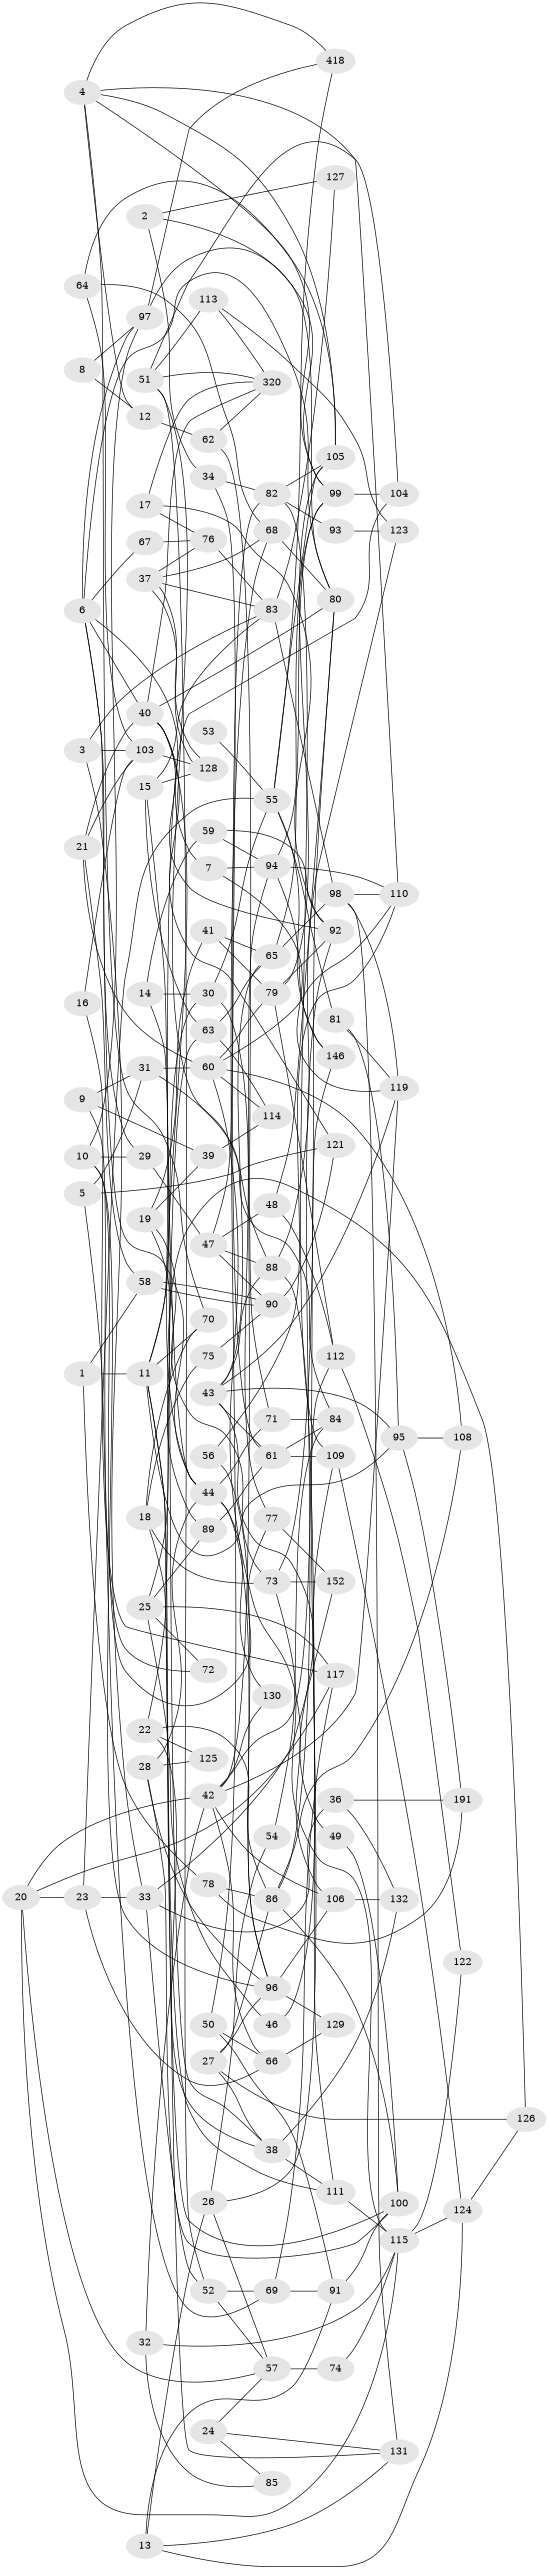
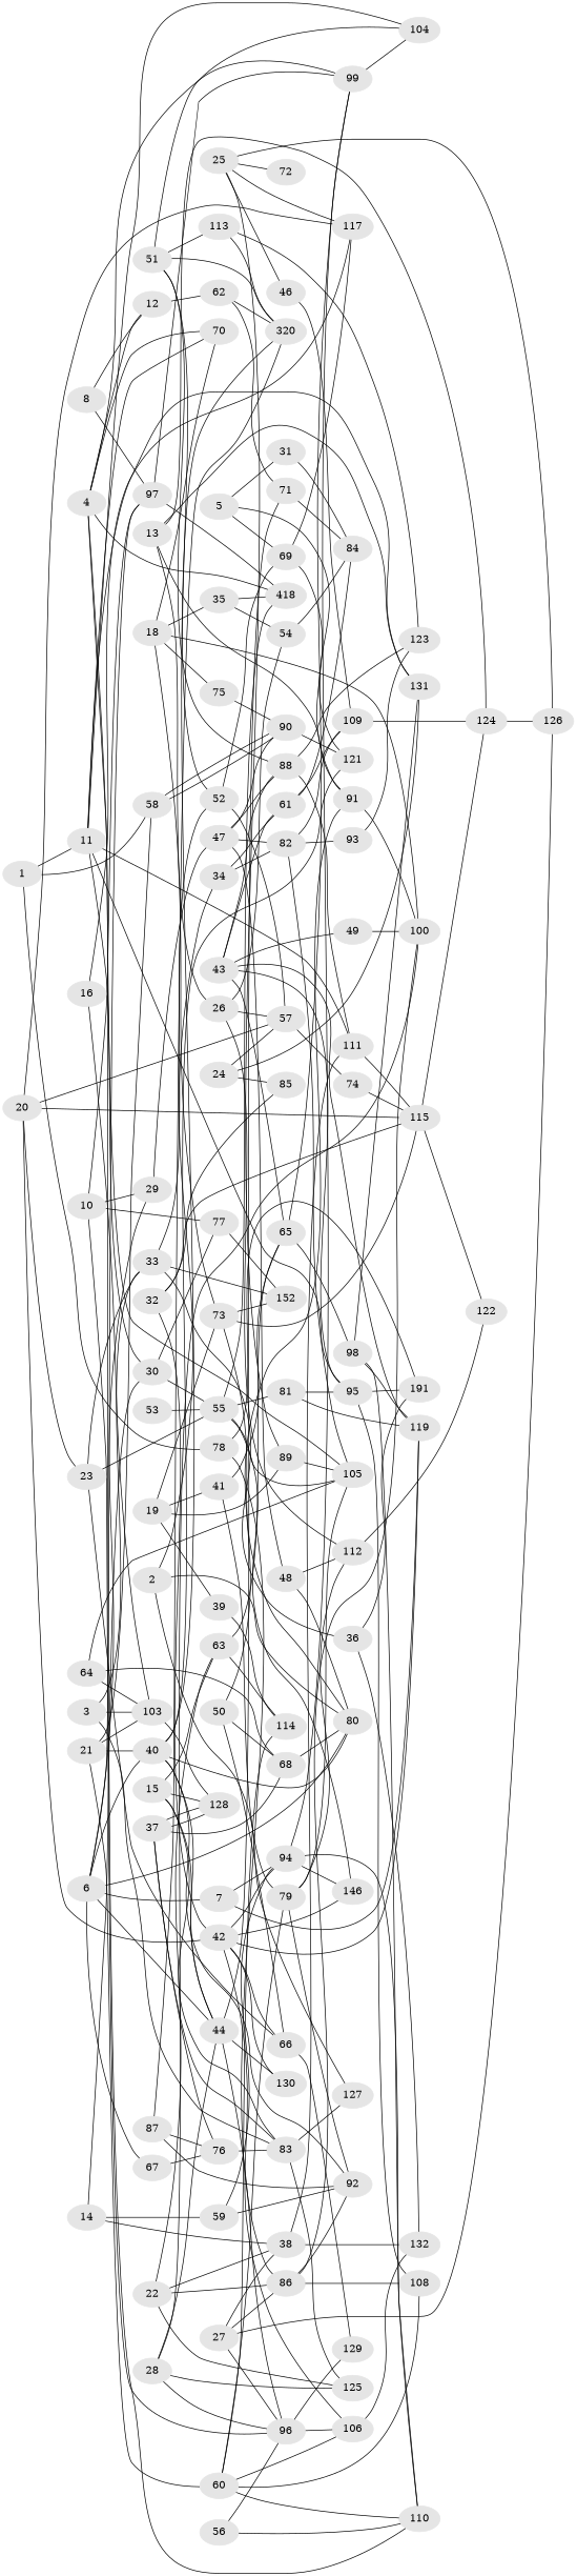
  graph {
    rankdir=LR
    node [color=gray90 style=filled]
    1
    11
    58
    78
    70
    30
    95
    104
    111
    131
    90
    86
    n13 [label=191]
    2
    34
    80
    127
    61
    82
    3
    33
    83
    103
    36
    52
    n26 [label=152]
    125
    128
    4
    12
    99
    105
    110
    n34 [label=418]
    62
    5
    31
    69
    121
    60
    84
    91
    117
    6
    7
    29
    40
    44
    67
    97
    94
    119
    47
    92
    n55 [label=320]
    96
    130
    71
    76
    n60 [label=146]
    8
-   9
    39
    72
    114
    10
    77
    106
    129
    55
    108
    115
    13
    26
    124
    57
    54
    112
    100
    126
    14
    38
    59
    132
    15
    63
    65
    16
    64
    68
-   17
+   17 [label=87]
    18
+   35
    73
    75
    19
    41
    89
    79
    20
    23
    42
    66
    74
    122
    21
    22
    81
    24
    85
    25
    46
    109
    27
    28
    88
    48
    32
    93
    37
    98
    43
    49
    123
    50
    51
    113
    53
    56
    1 -- 11
    1 -- 58
    1 -- 78
    11 -- 70
    11 -- 30
    11 -- 95
    11 -- 104
    11 -- 111
    11 -- 131
    58 -- 90
    58 -- 90
    78 -- 86
    78 -- n13
    30 -- 77
    30 -- 55
    95 -- n13
    95 -- 108
    111 -- 115
    90 -- 121
    86 -- 92
    86 -- 108
    86 -- 100
    2 -- 34
    2 -- 80
    2 -- 127
    34 -- 61
    34 -- 82
    61 -- 84
    61 -- 109
    82 -- 105
    82 -- 109
    82 -- 93
    3 -- 33
    3 -- 83
    3 -- 103
    33 -- 36
    33 -- 52
    33 -- n26
    83 -- 127
-   83 -- 98
+   83 -- 125
    103 -- 128
    36 -- n13
    36 -- 132
    52 -- 69
    52 -- 57
    4 -- 70
    4 -- 12
    4 -- 99
    4 -- 105
    4 -- 110
    4 -- n34
    12 -- 62
    99 -- 104
    62 -- n55
    62 -- 71
    5 -- 31
    5 -- 69
    5 -- 121
-   31 -- 60
    31 -- 84
    69 -- 91
    69 -- 117
    60 -- 110
    60 -- 114
    60 -- 106
    60 -- 108
    60 -- 79
    91 -- 100
    6 -- 80
    6 -- 7
    6 -- 29
    6 -- 40
    6 -- 44
    6 -- 67
    6 -- 97
    7 -- 94
    7 -- 119
    29 -- 47
    40 -- 80
    40 -- 121
    40 -- 44
    40 -- 92
    40 -- n55
    44 -- 96
    44 -- 130
    44 -- 71
    67 -- 76
    97 -- 99
    97 -- n34
    94 -- 99
    94 -- 110
    94 -- n60
    47 -- 90
    47 -- 82
    47 -- 88
    47 -- 48
    96 -- 106
    96 -- 129
    71 -- 84
    76 -- 83
    8 -- 12
    8 -- 97
-   9 -- 31
-   9 -- 39
-   9 -- 72
    39 -- 114
    10 -- 29
    10 -- 97
    10 -- 96
    10 -- 77
    77 -- n26
    106 -- 132
    55 -- 105
    55 -- n34
    55 -- n60
    55 -- 81
    115 -- 124
    115 -- 122
    13 -- 131
    13 -- 91
    13 -- 26
    13 -- 124
    26 -- 57
    26 -- 54
    26 -- 112
    124 -- 126
    57 -- 74
    54 -- 84
    112 -- 122
    14 -- 30
    14 -- 38
    14 -- 59
    38 -- 111
    38 -- 132
    59 -- 94
    59 -- 92
    15 -- 83
    15 -- 128
    15 -- 44
    15 -- 63
    63 -- 114
    63 -- 65
    65 -- 99
    65 -- 98
    16 -- 103
    16 -- 117
    64 -- 103
    64 -- 105
    64 -- 68
    68 -- 80
    17 -- 92
    17 -- n55
    17 -- 76
    18 -- 70
    18 -- 100
+   18 -- 35
    18 -- 73
    18 -- 75
+   35 -- n34
+   35 -- 54
    73 -- 80
    73 -- n26
    73 -- 115
    75 -- 90
    19 -- 39
    19 -- 73
    19 -- 41
    19 -- 89
    41 -- 65
    41 -- 79
-   89 -- 61
+   89 -- 105
    79 -- 105
    79 -- 92
    79 -- 112
    20 -- 117
    20 -- 115
    20 -- 57
    20 -- 23
    20 -- 42
    23 -- 33
    23 -- 55
    23 -- 66
    42 -- 94
    42 -- 119
    42 -- 130
    42 -- n60
    42 -- 106
    42 -- 66
    66 -- 129
    74 -- 115
    21 -- 58
    21 -- 103
    21 -- 60
    21 -- 40
    22 -- 86
    22 -- 125
    22 -- 38
    22 -- 63
    81 -- 95
    81 -- 119
    24 -- 131
    24 -- 57
    24 -- 85
    25 -- 117
    25 -- 72
    25 -- 126
    25 -- 89
    25 -- 46
    46 -- 109
    109 -- 124
    27 -- 86
    27 -- 96
    27 -- 126
    27 -- 38
    28 -- 125
    28 -- 44
    28 -- 96
    28 -- 100
    88 -- 111
    88 -- 123
    48 -- 80
    48 -- 112
    32 -- 115
    32 -- 42
    32 -- 85
    93 -- 123
    37 -- 83
    37 -- 128
    37 -- 128
    37 -- 76
    37 -- 68
    98 -- 131
    98 -- 110
    98 -- 119
    43 -- 95
    43 -- 61
    43 -- 119
    43 -- 65
    43 -- 88
    43 -- 49
    49 -- 100
    50 -- 91
    50 -- 68
    50 -- 66
    51 -- 104
    51 -- 52
    51 -- n55
    51 -- 88
    51 -- 113
    113 -- n55
    113 -- 123
    53 -- 55
    56 -- 110
    56 -- 96
  }
